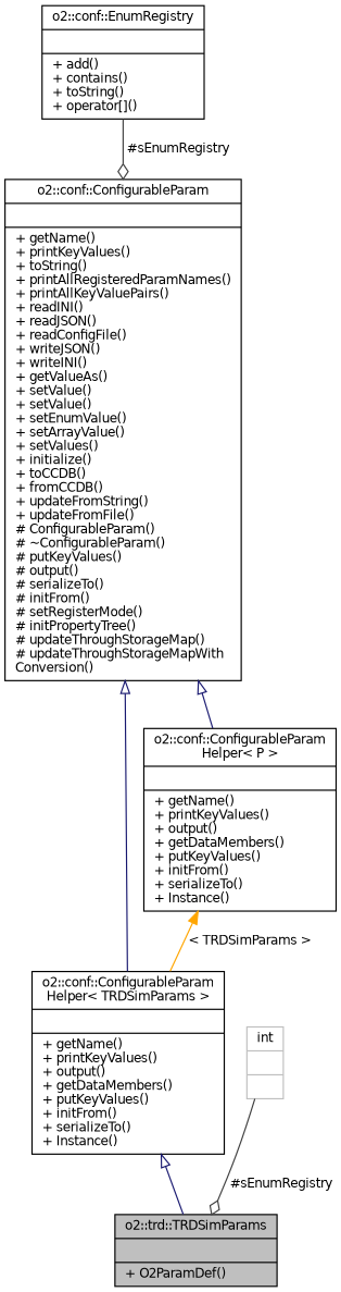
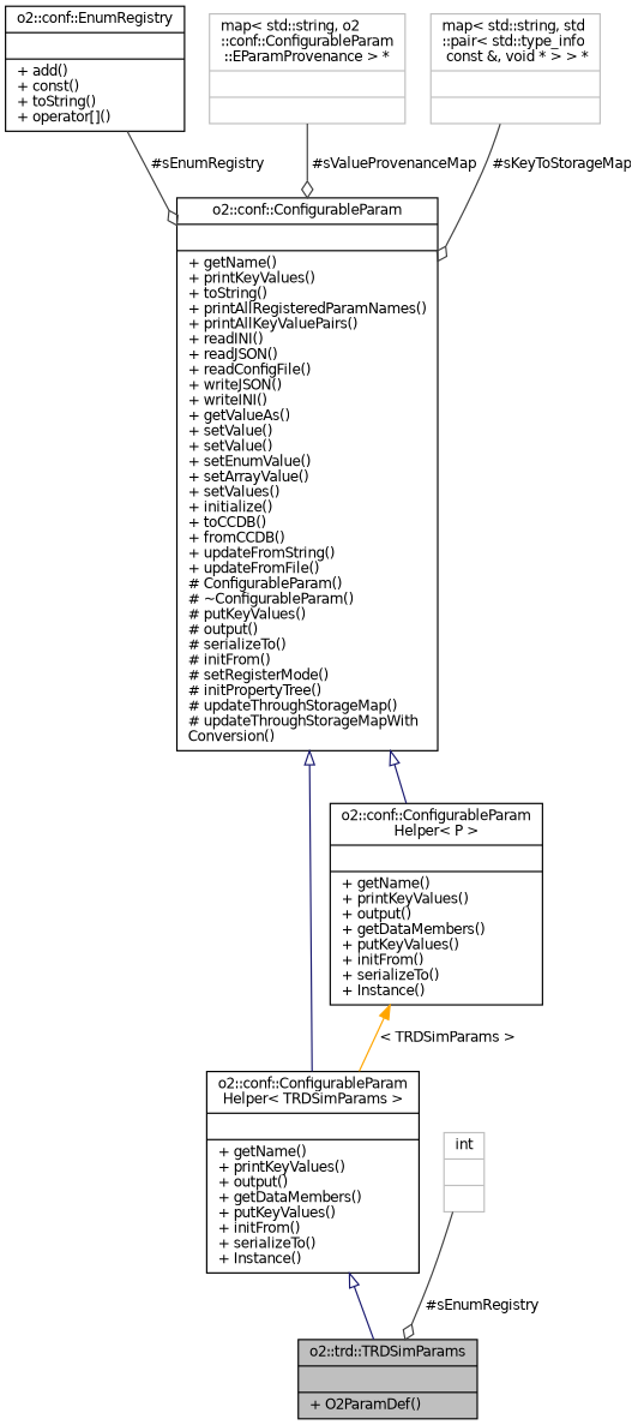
  digraph {
    node [color=black fontname=Helvetica fontsize=10 shape=record]
    edge [color=grey25 fontname=Helvetica fontsize=10 labelfontname=Helvetica labelfontsize=10 style=solid]
    n1 [fillcolor=grey75 fontcolor=black height=0.2 label="{o2::trd::TRDSimParams\n||+ O2ParamDef()\l}" style=filled width=0.4]
    n2 [height=0.2 label="{o2::conf::ConfigurableParam\lHelper\< TRDSimParams \>\n||+ getName()\l+ printKeyValues()\l+ output()\l+ getDataMembers()\l+ putKeyValues()\l+ initFrom()\l+ serializeTo()\l+ Instance()\l}" width=0.4]
    n3 [height=0.2 label="{o2::conf::ConfigurableParam\n||+ getName()\l+ printKeyValues()\l+ toString()\l+ printAllRegisteredParamNames()\l+ printAllKeyValuePairs()\l+ readINI()\l+ readJSON()\l+ readConfigFile()\l+ writeJSON()\l+ writeINI()\l+ getValueAs()\l+ setValue()\l+ setValue()\l+ setEnumValue()\l+ setArrayValue()\l+ setValues()\l+ initialize()\l+ toCCDB()\l+ fromCCDB()\l+ updateFromString()\l+ updateFromFile()\l# ConfigurableParam()\l# ~ConfigurableParam()\l# putKeyValues()\l# output()\l# serializeTo()\l# initFrom()\l# setRegisterMode()\l# initPropertyTree()\l# updateThroughStorageMap()\l# updateThroughStorageMapWith\lConversion()\l}" width=0.4]
    n4 [height=0.2 label="{o2::conf::ConfigurableParam\lHelper\< P \>\n||+ getName()\l+ printKeyValues()\l+ output()\l+ getDataMembers()\l+ putKeyValues()\l+ initFrom()\l+ serializeTo()\l+ Instance()\l}" width=0.4]
-   n5 [height=0.2 label="{o2::conf::EnumRegistry\n||+ add()\l+ contains()\l+ toString()\l+ operator[]()\l}" width=0.4]
+   n5 [height=0.2 label="{o2::conf::EnumRegistry\n||+ add()\l+ const()\l+ toString()\l+ operator[]()\l}" width=0.4]
+   n6 [color=grey75 height=0.2 label="{map\< std::string, o2\l::conf::ConfigurableParam\l::EParamProvenance \> *\n||}" width=0.4]
+   n7 [color=grey75 height=0.2 label="{map\< std::string, std\l::pair\< std::type_info\l const &, void * \> \> *\n||}" width=0.4]
    n8 [color=grey75 height=0.2 label="{int\n||}" width=0.4]
    n2 -> n1 [arrowtail=onormal color=midnightblue dir=back]
    n3 -> n2 [arrowtail=onormal color=midnightblue dir=back]
    n3 -> n4 [arrowtail=onormal color=midnightblue dir=back]
    n4 -> n2 [color=orange dir=back label=" \< TRDSimParams \>"]
    n5 -> n3 [arrowhead=odiamond label=" #sEnumRegistry"]
+   n6 -> n3 [arrowhead=odiamond label=" #sValueProvenanceMap"]
+   n7 -> n3 [arrowhead=odiamond label=" #sKeyToStorageMap"]
    n8 -> n1 [arrowhead=odiamond label=" #sEnumRegistry"]
  }
